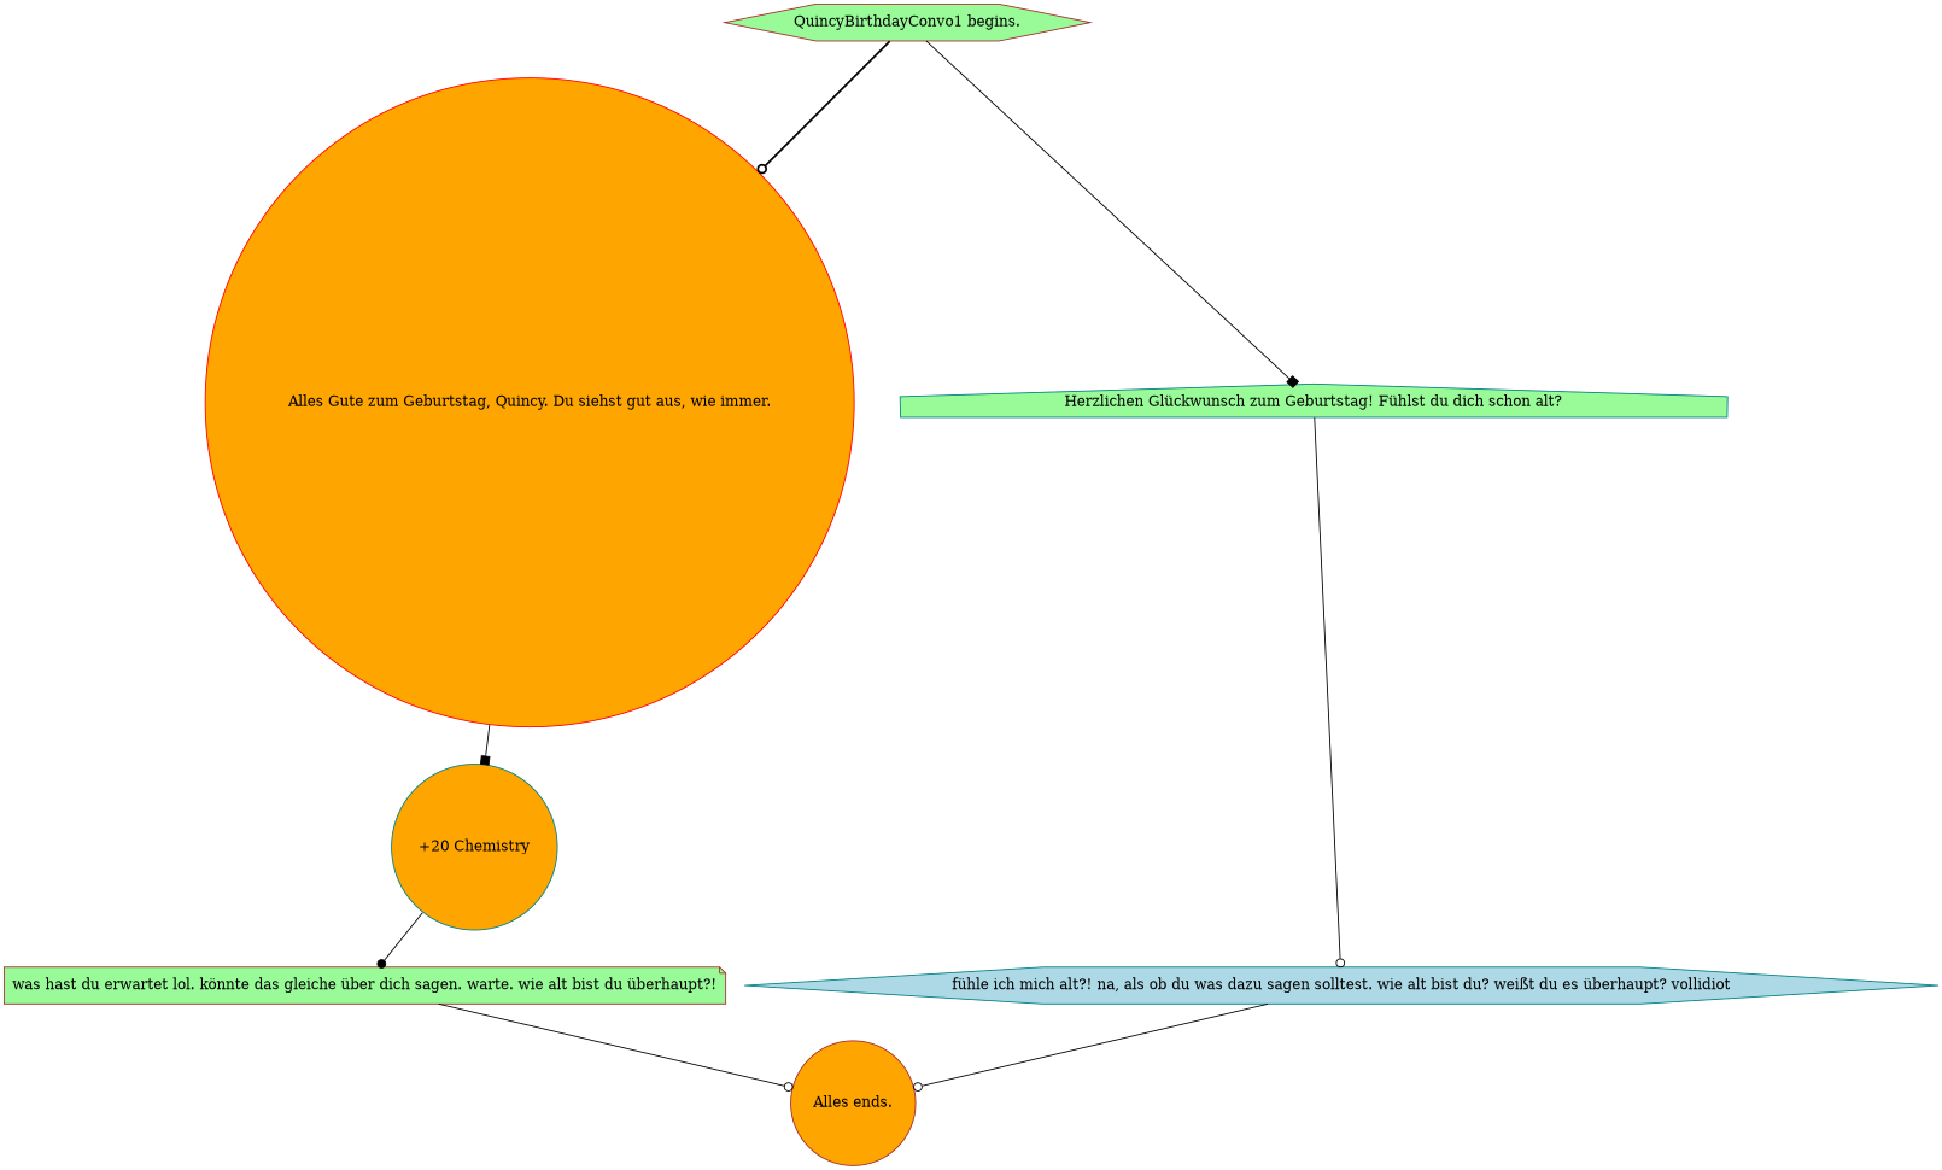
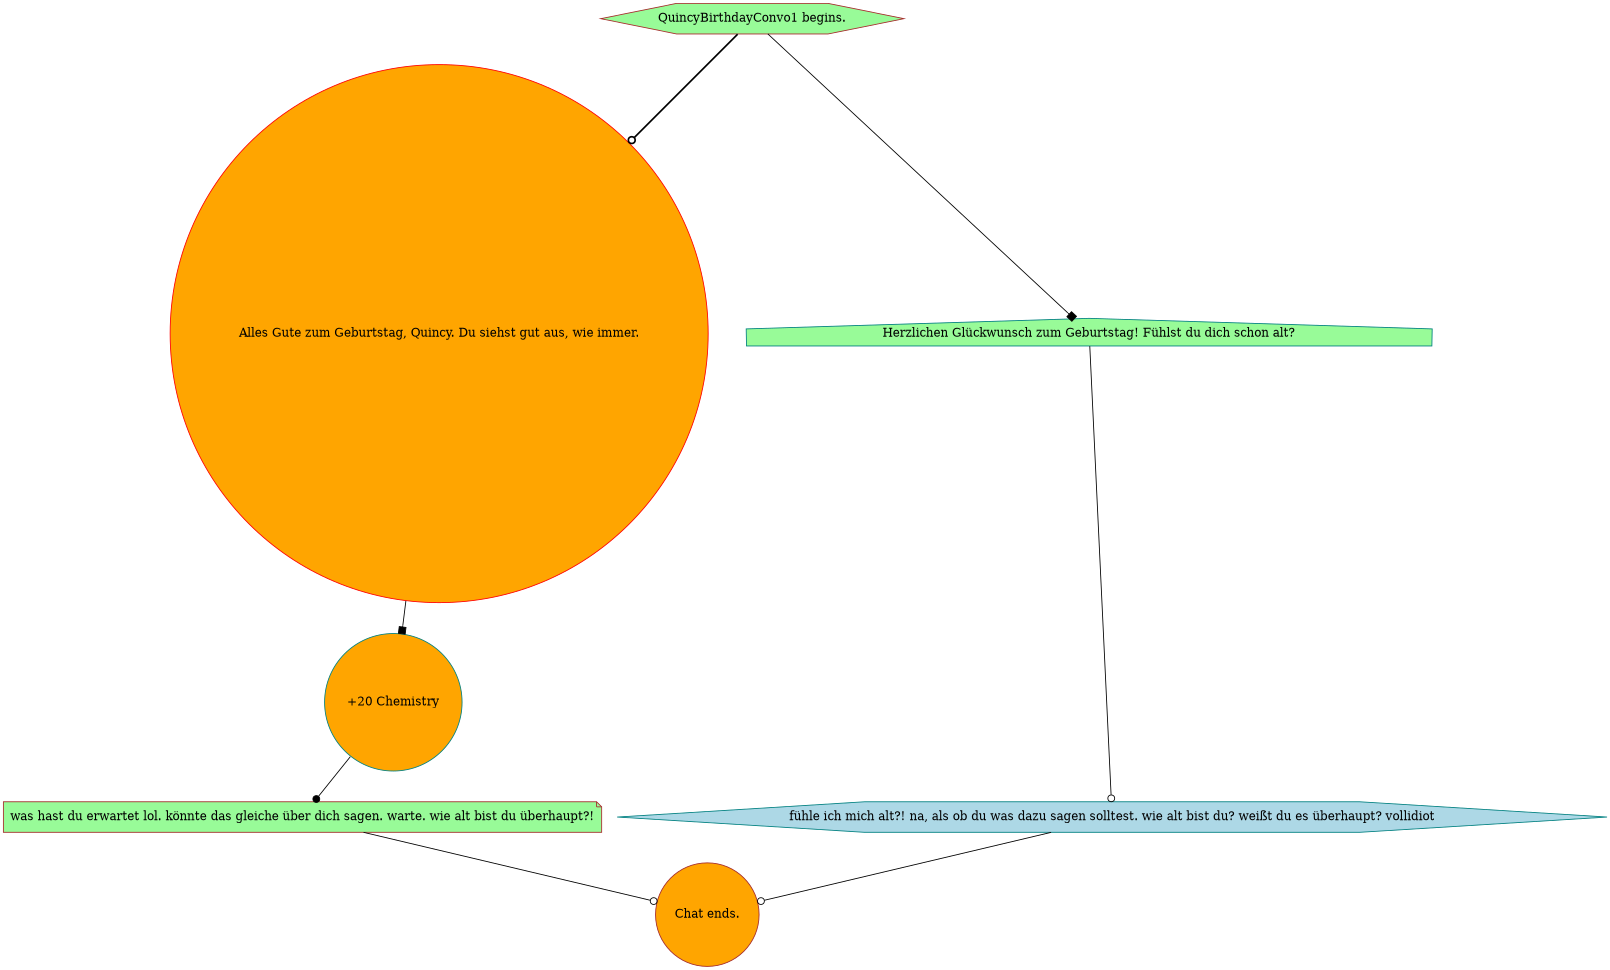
  digraph {
    node [color=brown style=filled fillcolor=palegreen shape=circle]
    edge [style=solid arrowhead=odot]
    "QuincyBirthdayConvo1 begins." [shape=hexagon]
    n2 [color=red label="Alles Gute zum Geburtstag, Quincy. Du siehst gut aus, wie immer." fillcolor=orange]
    n3 [color=teal label="Herzlichen Glückwunsch zum Geburtstag! Fühlst du dich schon alt?" shape=house]
    n4 [color=teal label="+20 Chemistry" fillcolor=orange]
    n5 [color=teal label="fühle ich mich alt?! na, als ob du was dazu sagen solltest. wie alt bist du? weißt du es überhaupt? vollidiot" shape=hexagon fillcolor=lightblue]
    n6 [label="was hast du erwartet lol. könnte das gleiche über dich sagen. warte. wie alt bist du überhaupt?!" shape=note]
-   "Chat ends." [fillcolor=orange label="Alles ends."]
+   "Chat ends." [fillcolor=orange]
    "QuincyBirthdayConvo1 begins." -> n2 [style=bold]
    "QuincyBirthdayConvo1 begins." -> n3 [arrowhead=box]
    n2 -> n4 [arrowhead=box]
    n3 -> n5
    n4 -> n6 [arrowhead=dot]
    n5 -> "Chat ends."
    n6 -> "Chat ends."
  }
